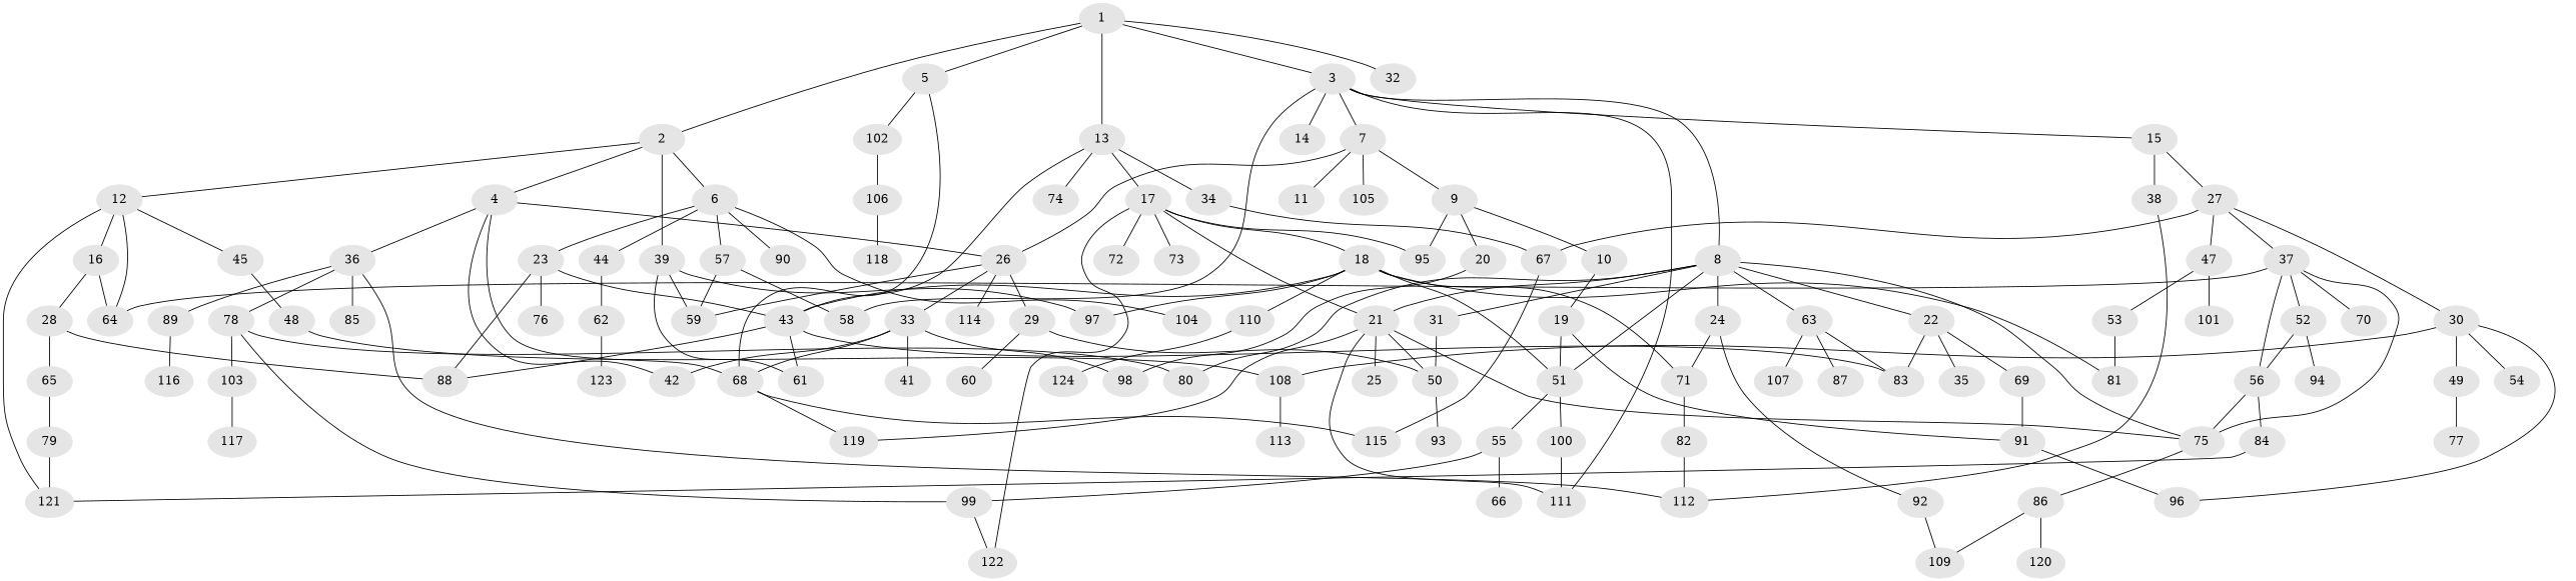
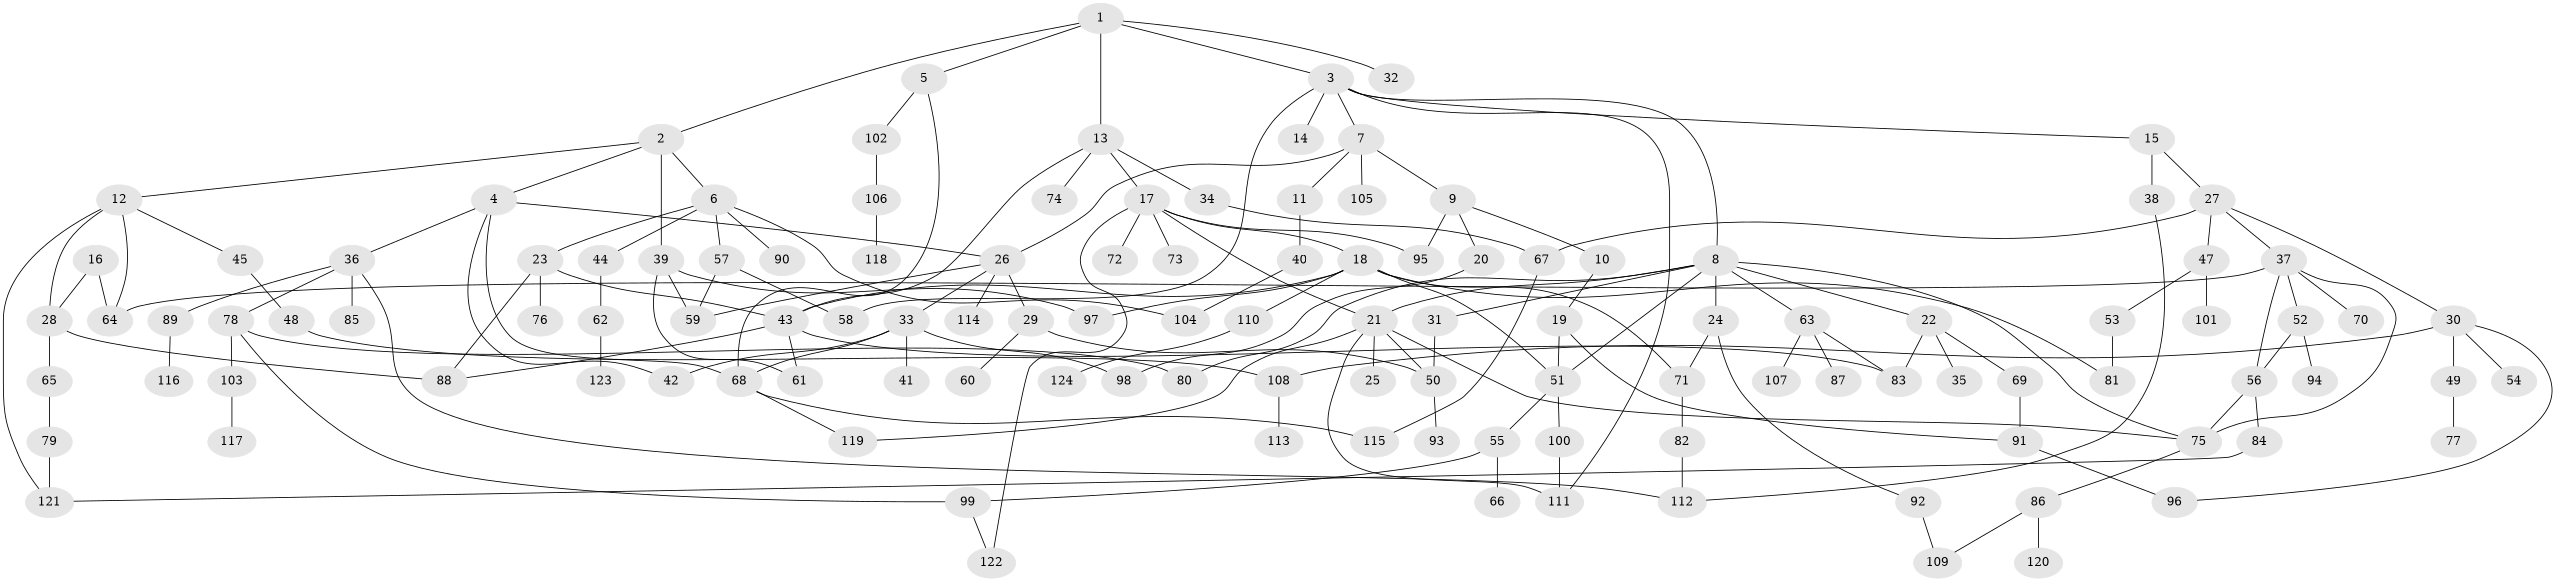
  graph {
    node [color=gray90 style=filled]
    1
    2
    3
    5
    13
    32
    4
    6
    12
    39
    7
    8
    14
    15
    58
    111
    68
    102
    17
    34
    74
    43
    26
    36
    42
    23
    44
    57
    90
    104
    16
    45
    64
    121
    97
    59
    61
    9
    11
    105
    21
    22
    24
    31
    51
    63
    75
    80
    27
    38
    29
    33
    114
    78
    85
    89
    112
    119
    115
    106
    76
    88
    62
    10
    20
    95
+   40
    25
    50
    35
    69
    83
    71
    92
    55
    100
    87
    107
    86
    19
    98
    91
    28
    48
    18
    72
    73
    122
    67
    65
    30
    37
    47
    81
    110
    82
    124
    96
    93
    109
    60
    41
    49
    54
    108
    52
    56
    70
    53
    101
    79
    77
    113
    99
    103
    116
    94
    84
    123
    66
    120
    117
    118
    1 -- 2
    1 -- 3
    1 -- 5
    1 -- 13
    1 -- 32
    2 -- 4
    2 -- 6
    2 -- 12
    2 -- 39
    3 -- 7
    3 -- 8
    3 -- 14
    3 -- 15
    3 -- 58
    3 -- 111
    5 -- 68
    5 -- 102
    13 -- 17
    13 -- 34
    13 -- 74
    13 -- 43
    4 -- 68
    4 -- 26
    4 -- 36
    4 -- 42
    6 -- 23
    6 -- 44
    6 -- 57
    6 -- 90
    6 -- 104
-   12 -- 16
+   12 -- 28
    12 -- 45
    12 -- 64
    12 -- 121
    39 -- 97
    39 -- 59
    39 -- 61
    7 -- 26
    7 -- 9
    7 -- 11
    7 -- 105
    8 -- 21
    8 -- 22
    8 -- 24
    8 -- 31
    8 -- 51
    8 -- 63
    8 -- 75
    8 -- 80
    15 -- 27
    15 -- 38
    68 -- 119
    68 -- 115
    102 -- 106
    17 -- 21
    17 -- 95
    17 -- 18
    17 -- 72
    17 -- 73
    17 -- 122
    34 -- 67
    43 -- 61
    43 -- 88
    43 -- 83
    26 -- 59
    26 -- 29
    26 -- 33
    26 -- 114
    36 -- 78
    36 -- 85
    36 -- 89
    36 -- 112
    23 -- 43
    23 -- 76
    23 -- 88
    44 -- 62
    57 -- 58
    57 -- 59
    16 -- 64
    16 -- 28
    45 -- 48
    9 -- 10
    9 -- 20
    9 -- 95
+   11 -- 40
    21 -- 111
    21 -- 75
    21 -- 119
    21 -- 25
    21 -- 50
    22 -- 35
    22 -- 69
    22 -- 83
    24 -- 71
    24 -- 92
    31 -- 50
    51 -- 55
    51 -- 100
    63 -- 83
    63 -- 87
    63 -- 107
    75 -- 86
    27 -- 67
    27 -- 30
    27 -- 37
    27 -- 47
    38 -- 112
    29 -- 50
    29 -- 60
    33 -- 68
    33 -- 42
    33 -- 98
    33 -- 41
    78 -- 80
    78 -- 99
    78 -- 103
    89 -- 116
    106 -- 118
    62 -- 123
    10 -- 19
    20 -- 98
+   40 -- 104
    50 -- 93
    69 -- 91
    71 -- 82
    92 -- 109
    55 -- 99
    55 -- 66
    100 -- 111
    86 -- 109
    86 -- 120
    19 -- 51
    19 -- 91
    91 -- 96
    28 -- 88
    28 -- 65
    48 -- 108
    18 -- 43
    18 -- 97
    18 -- 51
    18 -- 71
    18 -- 81
    18 -- 110
    67 -- 115
    65 -- 79
    30 -- 96
    30 -- 49
    30 -- 54
    30 -- 108
    37 -- 64
    37 -- 75
    37 -- 52
    37 -- 56
    37 -- 70
    47 -- 53
    47 -- 101
    110 -- 124
    82 -- 112
    49 -- 77
    108 -- 113
    52 -- 56
    52 -- 94
    56 -- 75
    56 -- 84
    53 -- 81
    79 -- 121
    99 -- 122
    103 -- 117
    84 -- 121
  }
